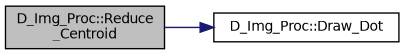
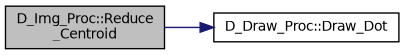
  digraph {
    rankdir=LR
    fontname="DejaVu Sans"
    node [color=black fontname="DejaVu Sans" fontsize=10 shape=record style=filled]
    n1 [fillcolor=grey75 fontcolor=black height=0.2 label="D_Img_Proc::Reduce\l_Centroid" width=0.4]
-   n2 [fillcolor=white height=0.2 label="D_Img_Proc::Draw_Dot" width=0.4]
+   n2 [fillcolor=white height=0.2 label="D_Draw_Proc::Draw_Dot" width=0.4]
    n1 -> n2 [color=midnightblue fontname="DejaVu Sans" fontsize=10 labelfontname=Helvetica labelfontsize=10 style=solid]
  }
